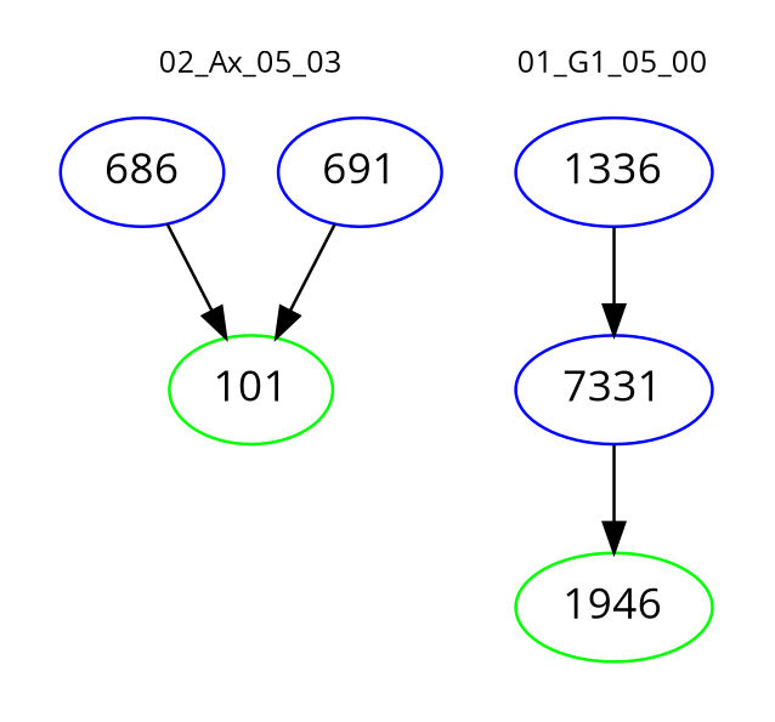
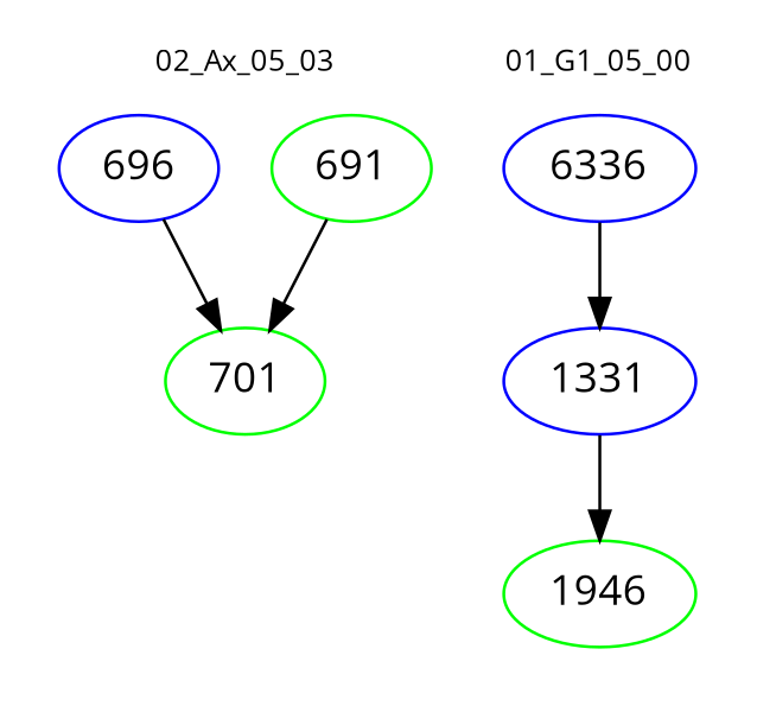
  digraph {
    fontname="Open Sans"
    node [color=blue fontname="Open Sans"]
    edge [color=black fontname="Open Sans"]
-   n1 [label=691]
-   n2 [label=686]
-   n3 [color=green label=101]
-   n4 [label=1336]
-   n5 [label=7331]
+   n1 [color=green label=691]
+   n2 [label=696]
+   n3 [color=green label=701]
+   n4 [label=6336]
+   n5 [label=1331]
    n6 [color=green label=1946]
    subgraph cluster_1 {
      color=white
      fontsize=10
      label="02_Ax_05_03"
      n1
      n2
      n3
    }
    subgraph cluster_2 {
      color=white
      fontsize=10
      label="01_G1_05_00"
      n4
      n5
      n6
    }
    n1 -> n3
    n2 -> n3
    n4 -> n5
    n5 -> n6
  }
